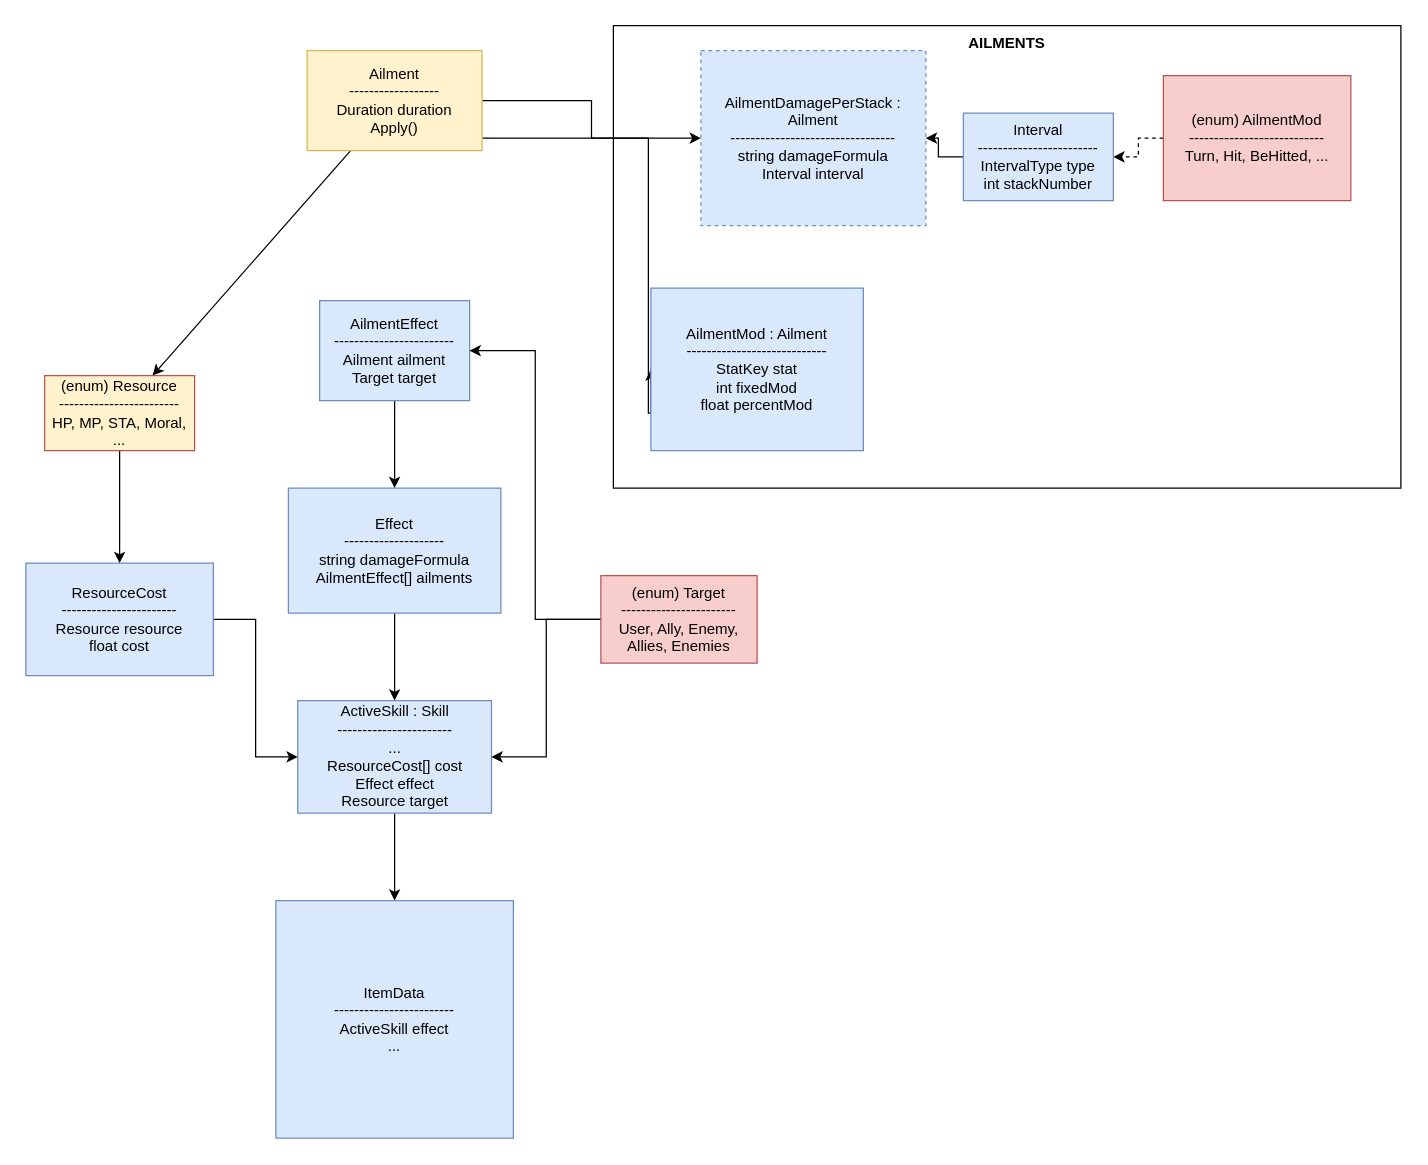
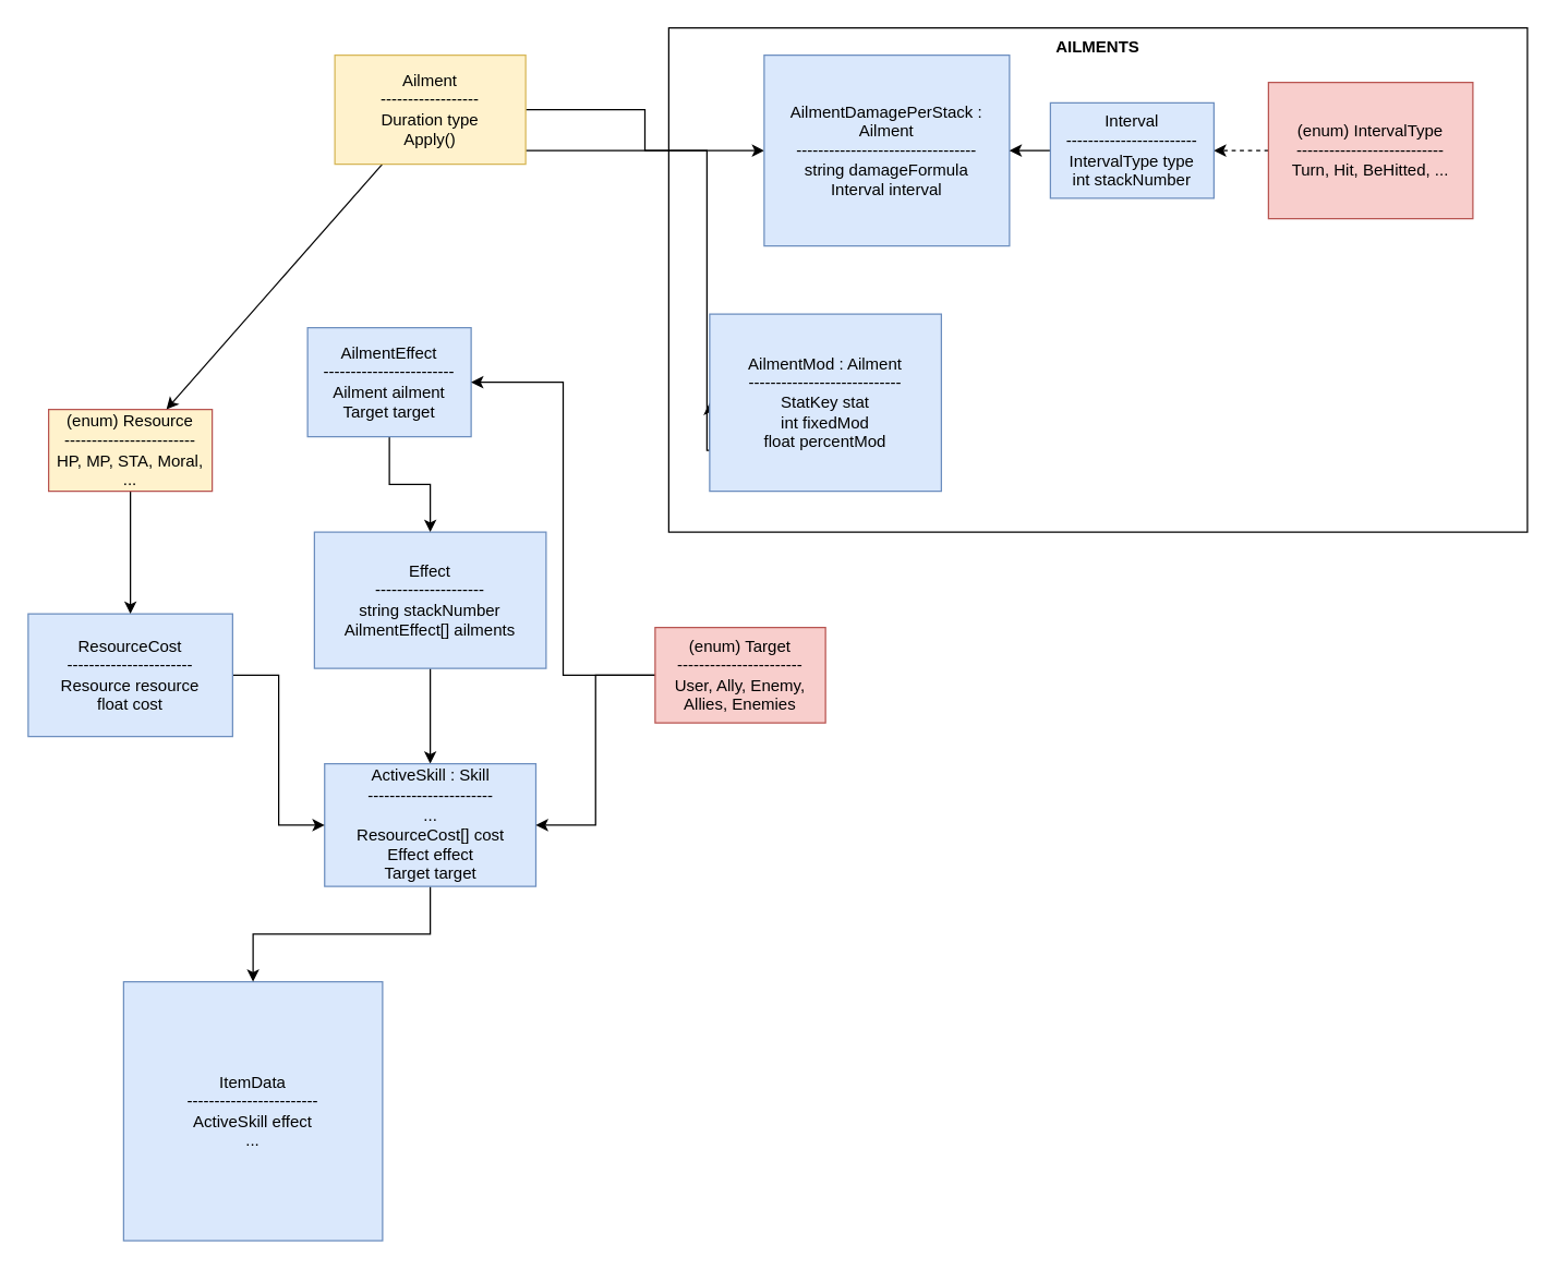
  <mxCell id="0" />
  <mxCell id="1" parent="0" />
- <mxCell id="2" value="ItemData&lt;div&gt;------------------------&lt;/div&gt;&lt;div&gt;ActiveSkill effect&lt;/div&gt;&lt;div&gt;...&lt;/div&gt;" style="whiteSpace=wrap;html=1;aspect=fixed;fillColor=#dae8fc;strokeColor=#6c8ebf;" parent="1" vertex="1"><mxGeometry x="220" y="720" width="190" height="190" as="geometry" /></mxCell>
+ <mxCell id="2" value="ItemData&lt;div&gt;------------------------&lt;/div&gt;&lt;div&gt;ActiveSkill effect&lt;/div&gt;&lt;div&gt;...&lt;/div&gt;" style="whiteSpace=wrap;html=1;aspect=fixed;fillColor=#dae8fc;strokeColor=#6c8ebf;" parent="1" vertex="1"><mxGeometry x="90" y="720" width="190" height="190" as="geometry" /></mxCell>
  <mxCell id="3" style="edgeStyle=orthogonalEdgeStyle;rounded=0;orthogonalLoop=1;jettySize=auto;html=1;entryX=0.5;entryY=0;entryDx=0;entryDy=0;" parent="1" source="4" target="8" edge="1"><mxGeometry relative="1" as="geometry" /></mxCell>
- <mxCell id="4" value="Effect&lt;div&gt;--------------------&lt;/div&gt;&lt;div&gt;string damageFormula&lt;/div&gt;&lt;div&gt;AilmentEffect[] ailments&lt;/div&gt;" style="rounded=0;whiteSpace=wrap;html=1;fillColor=#dae8fc;strokeColor=#6c8ebf;" parent="1" vertex="1"><mxGeometry x="230" y="390" width="170" height="100" as="geometry" /></mxCell>
+ <mxCell id="4" value="Effect&lt;div&gt;--------------------&lt;/div&gt;&lt;div&gt;string stackNumber&lt;/div&gt;&lt;div&gt;AilmentEffect[] ailments&lt;/div&gt;" style="rounded=0;whiteSpace=wrap;html=1;fillColor=#dae8fc;strokeColor=#6c8ebf;" parent="1" vertex="1"><mxGeometry x="230" y="390" width="170" height="100" as="geometry" /></mxCell>
  <mxCell id="5" style="edgeStyle=orthogonalEdgeStyle;rounded=0;orthogonalLoop=1;jettySize=auto;html=1;entryX=0.5;entryY=0;entryDx=0;entryDy=0;" parent="1" source="6" target="4" edge="1"><mxGeometry relative="1" as="geometry" /></mxCell>
- <mxCell id="6" value="AilmentEffect&lt;div&gt;------------------------&lt;/div&gt;&lt;div&gt;Ailment ailment&lt;/div&gt;&lt;div&gt;Target target&lt;/div&gt;" style="rounded=0;whiteSpace=wrap;html=1;fillColor=#dae8fc;strokeColor=#6c8ebf;" parent="1" vertex="1"><mxGeometry x="255" y="240" width="120" height="80" as="geometry" /></mxCell>
+ <mxCell id="6" value="AilmentEffect&lt;div&gt;------------------------&lt;/div&gt;&lt;div&gt;Ailment ailment&lt;/div&gt;&lt;div&gt;Target target&lt;/div&gt;" style="rounded=0;whiteSpace=wrap;html=1;fillColor=#dae8fc;strokeColor=#6c8ebf;" parent="1" vertex="1"><mxGeometry x="225" y="240" width="120" height="80" as="geometry" /></mxCell>
  <mxCell id="7" style="edgeStyle=orthogonalEdgeStyle;rounded=0;orthogonalLoop=1;jettySize=auto;html=1;entryX=0.5;entryY=0;entryDx=0;entryDy=0;" parent="1" source="8" target="2" edge="1"><mxGeometry relative="1" as="geometry" /></mxCell>
- <mxCell id="8" value="ActiveSkill : Skill&lt;div&gt;-----------------------&lt;/div&gt;&lt;div&gt;...&lt;/div&gt;&lt;div&gt;ResourceCost[] cost&lt;/div&gt;&lt;div&gt;Effect effect&lt;/div&gt;&lt;div&gt;Resource target&lt;/div&gt;" style="rounded=0;whiteSpace=wrap;html=1;fillColor=#dae8fc;strokeColor=#6c8ebf;" parent="1" vertex="1"><mxGeometry x="237.5" y="560" width="155" height="90" as="geometry" /></mxCell>
+ <mxCell id="8" value="ActiveSkill : Skill&lt;div&gt;-----------------------&lt;/div&gt;&lt;div&gt;...&lt;/div&gt;&lt;div&gt;ResourceCost[] cost&lt;/div&gt;&lt;div&gt;Effect effect&lt;/div&gt;&lt;div&gt;Target target&lt;/div&gt;" style="rounded=0;whiteSpace=wrap;html=1;fillColor=#dae8fc;strokeColor=#6c8ebf;" parent="1" vertex="1"><mxGeometry x="237.5" y="560" width="155" height="90" as="geometry" /></mxCell>
  <mxCell id="9" style="edgeStyle=orthogonalEdgeStyle;rounded=0;orthogonalLoop=1;jettySize=auto;html=1;entryX=0;entryY=0.5;entryDx=0;entryDy=0;" parent="1" source="10" target="8" edge="1"><mxGeometry relative="1" as="geometry" /></mxCell>
  <mxCell id="10" value="ResourceCost&lt;div&gt;-----------------------&lt;/div&gt;&lt;div&gt;Resource resource&lt;/div&gt;&lt;div&gt;float cost&lt;/div&gt;" style="rounded=0;whiteSpace=wrap;html=1;fillColor=#dae8fc;strokeColor=#6c8ebf;" parent="1" vertex="1"><mxGeometry x="20" y="450" width="150" height="90" as="geometry" /></mxCell>
  <mxCell id="11" style="edgeStyle=orthogonalEdgeStyle;rounded=0;orthogonalLoop=1;jettySize=auto;html=1;entryX=0.5;entryY=0;entryDx=0;entryDy=0;" parent="1" source="12" target="10" edge="1"><mxGeometry relative="1" as="geometry" /></mxCell>
  <mxCell id="12" value="(enum) Resource&lt;div&gt;------------------------&lt;/div&gt;&lt;div&gt;HP, MP, STA, Moral, ...&lt;/div&gt;" style="rounded=0;whiteSpace=wrap;html=1;fillColor=#fff2cc;strokeColor=#b85450;" parent="1" vertex="1"><mxGeometry x="35" y="300" width="120" height="60" as="geometry" /></mxCell>
  <mxCell id="13" style="edgeStyle=orthogonalEdgeStyle;rounded=0;orthogonalLoop=1;jettySize=auto;html=1;entryX=1;entryY=0.5;entryDx=0;entryDy=0;" edge="1" parent="1" source="15" target="8"><mxGeometry relative="1" as="geometry" /></mxCell>
  <mxCell id="14" style="edgeStyle=orthogonalEdgeStyle;rounded=0;orthogonalLoop=1;jettySize=auto;html=1;exitX=0;exitY=0.5;exitDx=0;exitDy=0;entryX=1;entryY=0.5;entryDx=0;entryDy=0;" edge="1" parent="1" source="15" target="6"><mxGeometry relative="1" as="geometry" /></mxCell>
  <mxCell id="15" value="(enum) Target&lt;div&gt;-----------------------&lt;/div&gt;&lt;div&gt;User, Ally, Enemy, Allies, Enemies&lt;/div&gt;" style="rounded=0;whiteSpace=wrap;html=1;fillColor=#f8cecc;strokeColor=#b85450;" vertex="1" parent="1"><mxGeometry x="480" y="460" width="125" height="70" as="geometry" /></mxCell>
  <mxCell id="16" style="edgeStyle=orthogonalEdgeStyle;rounded=0;orthogonalLoop=1;jettySize=auto;html=1;entryX=0;entryY=0.5;entryDx=0;entryDy=0;" edge="1" parent="1" source="19" target="21"><mxGeometry relative="1" as="geometry"><Array as="points"><mxPoint x="518" y="110" /><mxPoint x="518" y="330" /></Array></mxGeometry></mxCell>
  <mxCell id="17" style="edgeStyle=orthogonalEdgeStyle;rounded=0;orthogonalLoop=1;jettySize=auto;html=1;entryX=0;entryY=0.5;entryDx=0;entryDy=0;" edge="1" parent="1" source="19" target="20"><mxGeometry relative="1" as="geometry" /></mxCell>
  <mxCell id="18" style="edgeStyle=none;rounded=0;orthogonalLoop=1;jettySize=auto;html=1;" edge="1" parent="1" source="19" target="12"><mxGeometry relative="1" as="geometry" /></mxCell>
- <mxCell id="19" value="Ailment&lt;div&gt;------------------&lt;/div&gt;&lt;div&gt;Duration duration&lt;/div&gt;&lt;div&gt;Apply()&lt;/div&gt;" style="rounded=0;whiteSpace=wrap;html=1;fillColor=#fff2cc;strokeColor=#d6b656;" vertex="1" parent="1"><mxGeometry x="245" y="40" width="140" height="80" as="geometry" /></mxCell>
- <mxCell id="20" value="AilmentDamagePerStack : Ailment&lt;div&gt;---------------------------------&lt;/div&gt;&lt;div&gt;string damageFormula&lt;/div&gt;&lt;div&gt;Interval interval&lt;/div&gt;" style="rounded=0;whiteSpace=wrap;html=1;fillColor=#dae8fc;strokeColor=#6c8ebf;dashed=1;" vertex="1" parent="1"><mxGeometry x="560" y="40" width="180" height="140" as="geometry" /></mxCell>
+ <mxCell id="19" value="Ailment&lt;div&gt;------------------&lt;/div&gt;&lt;div&gt;Duration type&lt;/div&gt;&lt;div&gt;Apply()&lt;/div&gt;" style="rounded=0;whiteSpace=wrap;html=1;fillColor=#fff2cc;strokeColor=#d6b656;" vertex="1" parent="1"><mxGeometry x="245" y="40" width="140" height="80" as="geometry" /></mxCell>
+ <mxCell id="20" value="AilmentDamagePerStack : Ailment&lt;div&gt;---------------------------------&lt;/div&gt;&lt;div&gt;string damageFormula&lt;/div&gt;&lt;div&gt;Interval interval&lt;/div&gt;" style="rounded=0;whiteSpace=wrap;html=1;fillColor=#dae8fc;strokeColor=#6c8ebf;" vertex="1" parent="1"><mxGeometry x="560" y="40" width="180" height="140" as="geometry" /></mxCell>
  <mxCell id="21" value="AilmentMod : Ailment&lt;div&gt;----------------------------&lt;/div&gt;&lt;div&gt;StatKey stat&lt;/div&gt;&lt;div&gt;int fixedMod&lt;/div&gt;&lt;div&gt;float percentMod&lt;/div&gt;" style="rounded=0;whiteSpace=wrap;html=1;fillColor=#dae8fc;strokeColor=#6c8ebf;" vertex="1" parent="1"><mxGeometry x="520" y="230" width="170" height="130" as="geometry" /></mxCell>
  <mxCell id="22" style="edgeStyle=orthogonalEdgeStyle;rounded=0;orthogonalLoop=1;jettySize=auto;html=1;entryX=1;entryY=0.5;entryDx=0;entryDy=0;dashed=1;" edge="1" parent="1" source="23" target="25"><mxGeometry relative="1" as="geometry" /></mxCell>
- <mxCell id="23" value="(enum) AilmentMod&lt;div&gt;---------------------------&lt;/div&gt;&lt;div&gt;Turn, Hit, BeHitted, ...&lt;/div&gt;" style="rounded=0;whiteSpace=wrap;html=1;fillColor=#f8cecc;strokeColor=#b85450;" vertex="1" parent="1"><mxGeometry x="930" y="60" width="150" height="100" as="geometry" /></mxCell>
+ <mxCell id="23" value="(enum) IntervalType&lt;div&gt;---------------------------&lt;/div&gt;&lt;div&gt;Turn, Hit, BeHitted, ...&lt;/div&gt;" style="rounded=0;whiteSpace=wrap;html=1;fillColor=#f8cecc;strokeColor=#b85450;" vertex="1" parent="1"><mxGeometry x="930" y="60" width="150" height="100" as="geometry" /></mxCell>
  <mxCell id="24" style="edgeStyle=orthogonalEdgeStyle;rounded=0;orthogonalLoop=1;jettySize=auto;html=1;entryX=1;entryY=0.5;entryDx=0;entryDy=0;" edge="1" parent="1" source="25" target="20"><mxGeometry relative="1" as="geometry" /></mxCell>
- <mxCell id="25" value="Interval&lt;div&gt;------------------------&lt;/div&gt;&lt;div&gt;IntervalType type&lt;/div&gt;&lt;div&gt;int stackNumber&lt;/div&gt;" style="rounded=0;whiteSpace=wrap;html=1;fillColor=#dae8fc;strokeColor=#6c8ebf;" vertex="1" parent="1"><mxGeometry x="770" y="90" width="120" height="70" as="geometry" /></mxCell>
+ <mxCell id="25" value="Interval&lt;div&gt;------------------------&lt;/div&gt;&lt;div&gt;IntervalType type&lt;/div&gt;&lt;div&gt;int stackNumber&lt;/div&gt;" style="rounded=0;whiteSpace=wrap;html=1;fillColor=#dae8fc;strokeColor=#6c8ebf;" vertex="1" parent="1"><mxGeometry x="770" y="75" width="120" height="70" as="geometry" /></mxCell>
  <mxCell id="26" value="&lt;b&gt;AILMENTS&lt;/b&gt;" style="whiteSpace=wrap;html=1;fillColor=none;horizontal=1;verticalAlign=top;" vertex="1" parent="1"><mxGeometry x="490" width="630" height="370" as="geometry" y="20" /></mxCell>
